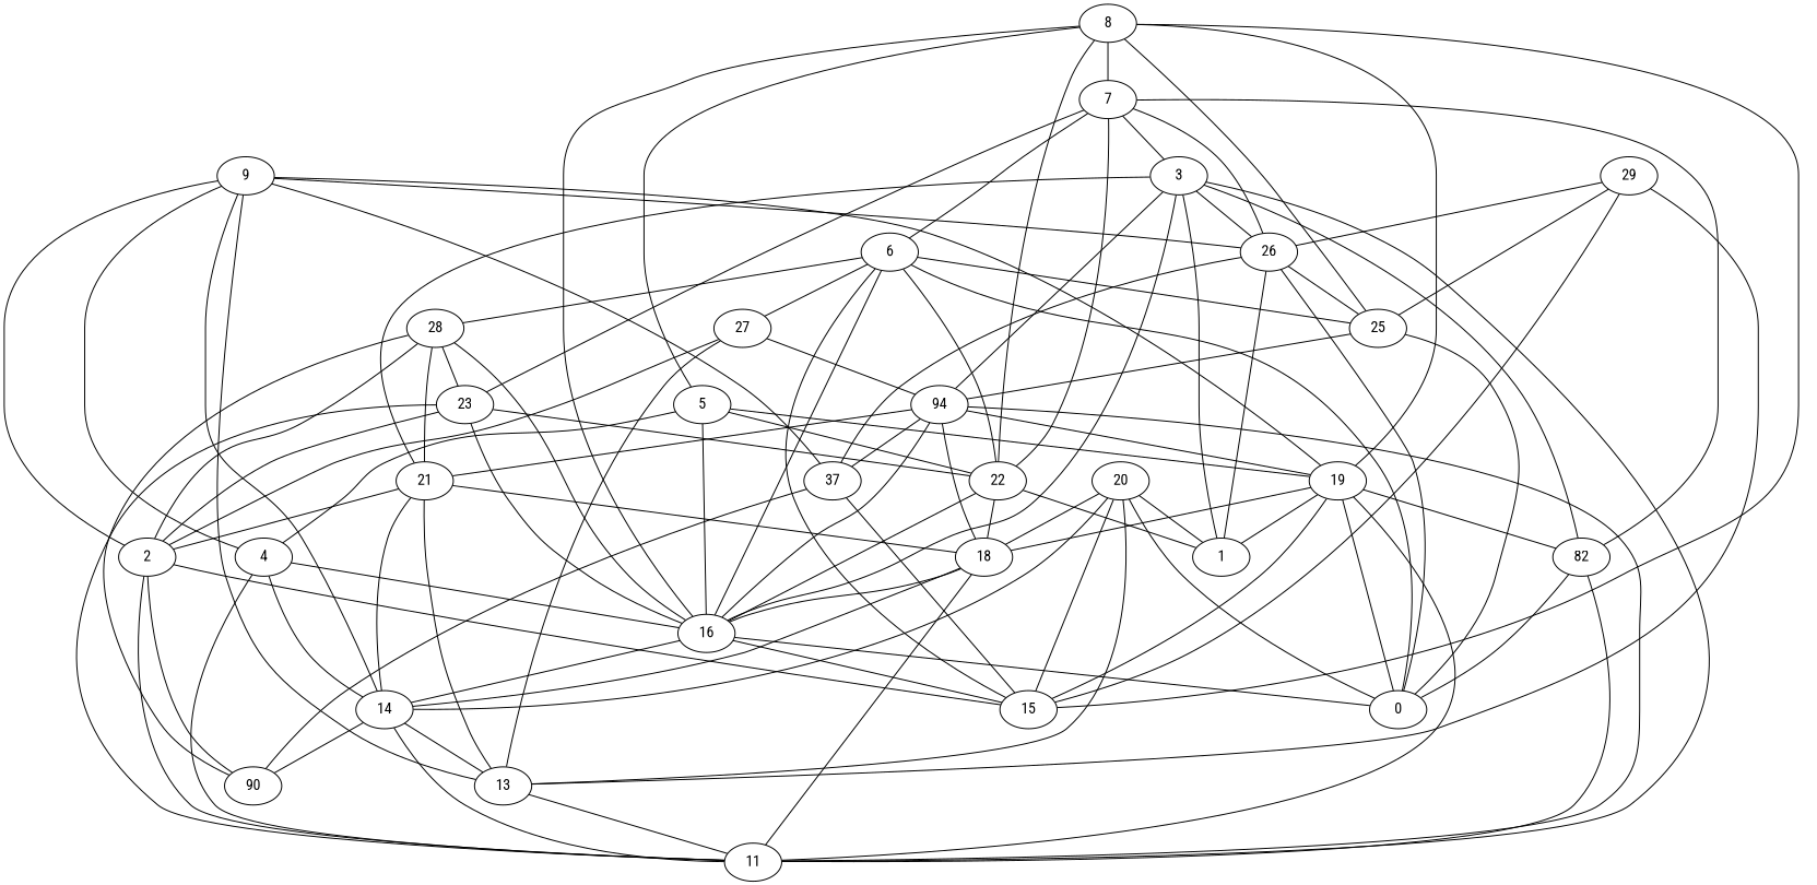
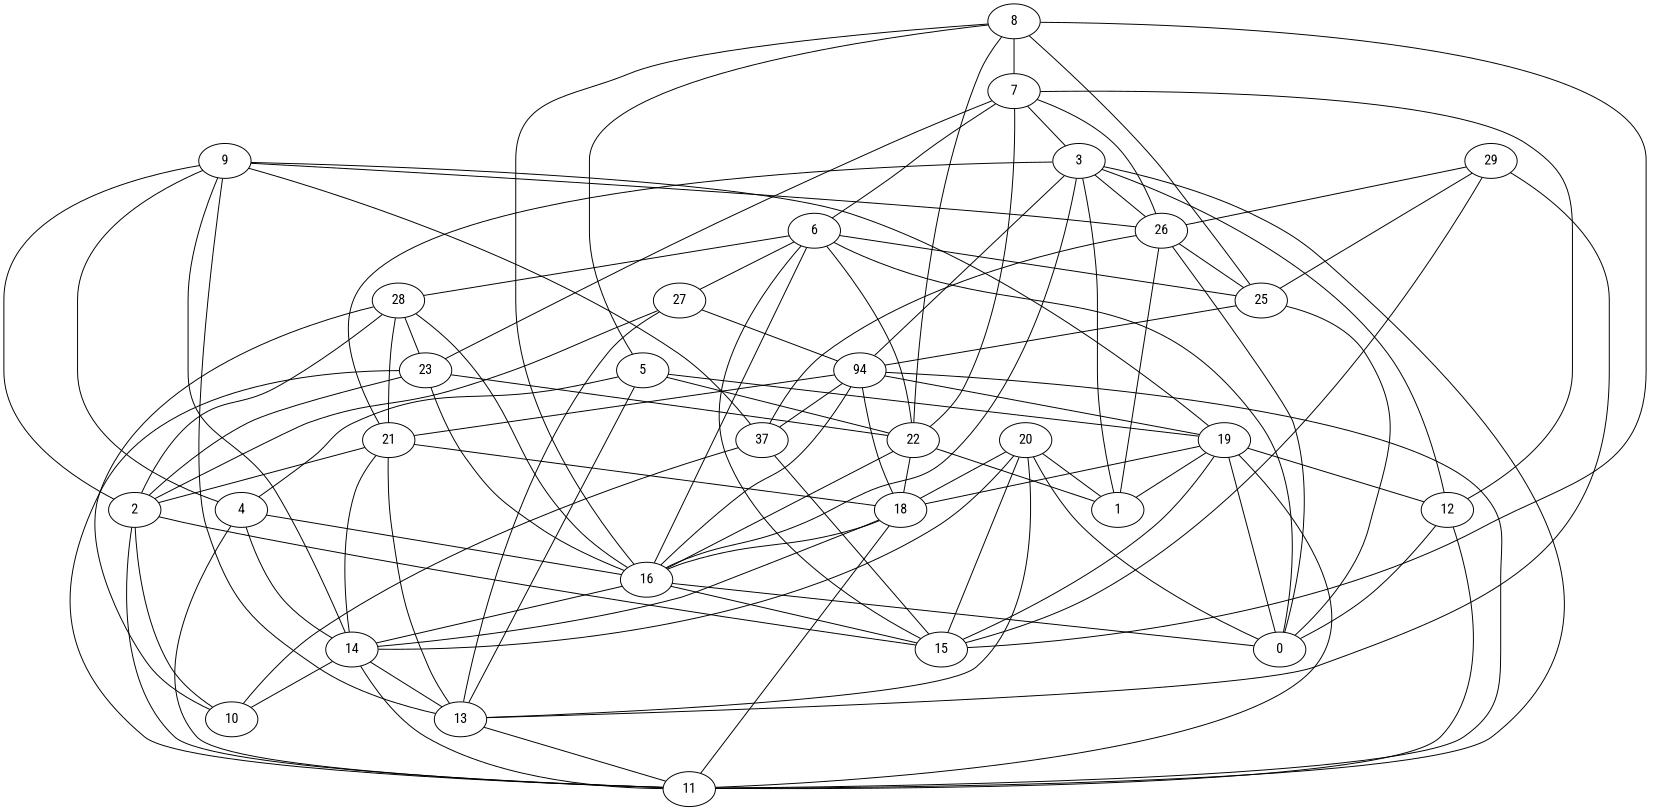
  digraph {
    fontname="Roboto Condensed"
    node [fontname="Roboto Condensed"]
    edge [color=black dir=none fontname="Roboto Condensed"]
    n1 [label=94]
    19
    21
    11
    16
    n6 [label=37]
    18
    15
-   12 [label=82]
+   12
    0
    1
    13
    2
    14
    28
-   10 [label=90]
+   10
    23
    9
    26
    4
    25
    22
    20
    29
    7
    3
    6
    27
    5
    8
    subgraph sub_1 {
      n1
      19
      21
      11
      16
      n6
      18
      15
      12
      0
      1
      13
      2
      14
      28
      10
      23
      9
      26
      4
      25
      22
      20
      29
      7
      3
      6
      27
      5
      8
    }
    n1 -> 19
    n1 -> 21
    n1 -> 11
    n1 -> 16
    n1 -> n6
    n1 -> 18
    19 -> 11
    19 -> 18
    19 -> 15
    19 -> 12
    19 -> 0
    19 -> 1
    21 -> 18
    21 -> 13
    21 -> 2
    21 -> 14
    16 -> 15
    16 -> 0
    16 -> 14
    n6 -> 15
    n6 -> 10
    18 -> 11
    18 -> 16
    18 -> 14
    12 -> 11
    12 -> 0
    13 -> 11
    2 -> 11
    2 -> 15
    2 -> 10
    14 -> 11
    14 -> 13
    14 -> 10
    28 -> 21
    28 -> 16
    28 -> 2
    28 -> 10
    28 -> 23
    23 -> 11
    23 -> 16
    23 -> 2
    23 -> 22
    9 -> 19
    9 -> n6
    9 -> 13
    9 -> 2
    9 -> 14
    9 -> 26
    9 -> 4
    26 -> n6
    26 -> 0
    26 -> 1
    26 -> 25
    4 -> 11
    4 -> 16
    4 -> 14
    25 -> n1
    25 -> 0
    22 -> 16
    22 -> 18
    22 -> 1
    20 -> 18
    20 -> 15
    20 -> 0
    20 -> 1
    20 -> 13
    20 -> 14
    29 -> 15
    29 -> 13
    29 -> 26
    29 -> 25
    7 -> 12
    7 -> 23
    7 -> 26
    7 -> 22
    7 -> 3
    7 -> 6
    3 -> n1
    3 -> 21
    3 -> 11
    3 -> 16
    3 -> 12
    3 -> 1
    3 -> 26
    6 -> 16
    6 -> 15
    6 -> 0
    6 -> 28
    6 -> 25
    6 -> 22
    6 -> 27
    27 -> n1
    27 -> 13
    27 -> 2
    5 -> 19
-   5 -> 16
+   5 -> 13
    5 -> 4
    5 -> 22
-   8 -> 19
    8 -> 16
    8 -> 15
    8 -> 25
    8 -> 22
    8 -> 7
    8 -> 5
  }
